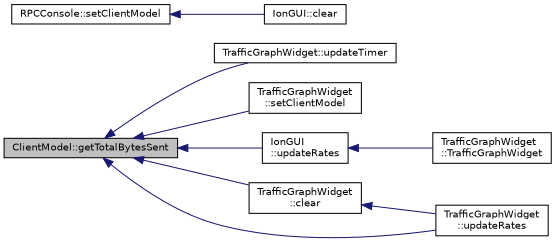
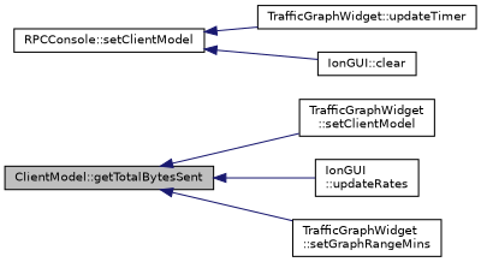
  digraph {
    rankdir=LR
    node [color=black fillcolor=white fontname=Helvetica fontsize=10 shape=record style=filled]
    edge [color=midnightblue dir=back fontname=Helvetica fontsize=10 labelfontname=Helvetica labelfontsize=10 style=solid]
    n1 [fillcolor=grey75 fontcolor=black height=0.2 label="ClientModel::getTotalBytesSent" width=0.4]
    n2 [height=0.2 label="TrafficGraphWidget::updateTimer" width=0.4]
    n3 [height=0.2 label="TrafficGraphWidget\l::setClientModel" width=0.4]
    n4 [height=0.2 label="IonGUI\l::updateRates" width=0.4]
-   n5 [height=0.2 label="TrafficGraphWidget\l::clear" width=0.4]
-   n6 [height=0.2 label="TrafficGraphWidget\l::updateRates" width=0.4]
+   n6 [height=0.2 label="TrafficGraphWidget\l::setGraphRangeMins" width=0.4]
    n7 [height=0.2 label="RPCConsole::setClientModel" width=0.4]
    n8 [height=0.2 label="IonGUI::clear" width=0.4]
-   n9 [height=0.2 label="TrafficGraphWidget\l::TrafficGraphWidget" width=0.4]
-   n1 -> n2
+   n7 -> n2
    n1 -> n3
    n1 -> n4
-   n1 -> n5
    n1 -> n6
-   n4 -> n9
-   n5 -> n6
    n7 -> n8
  }
